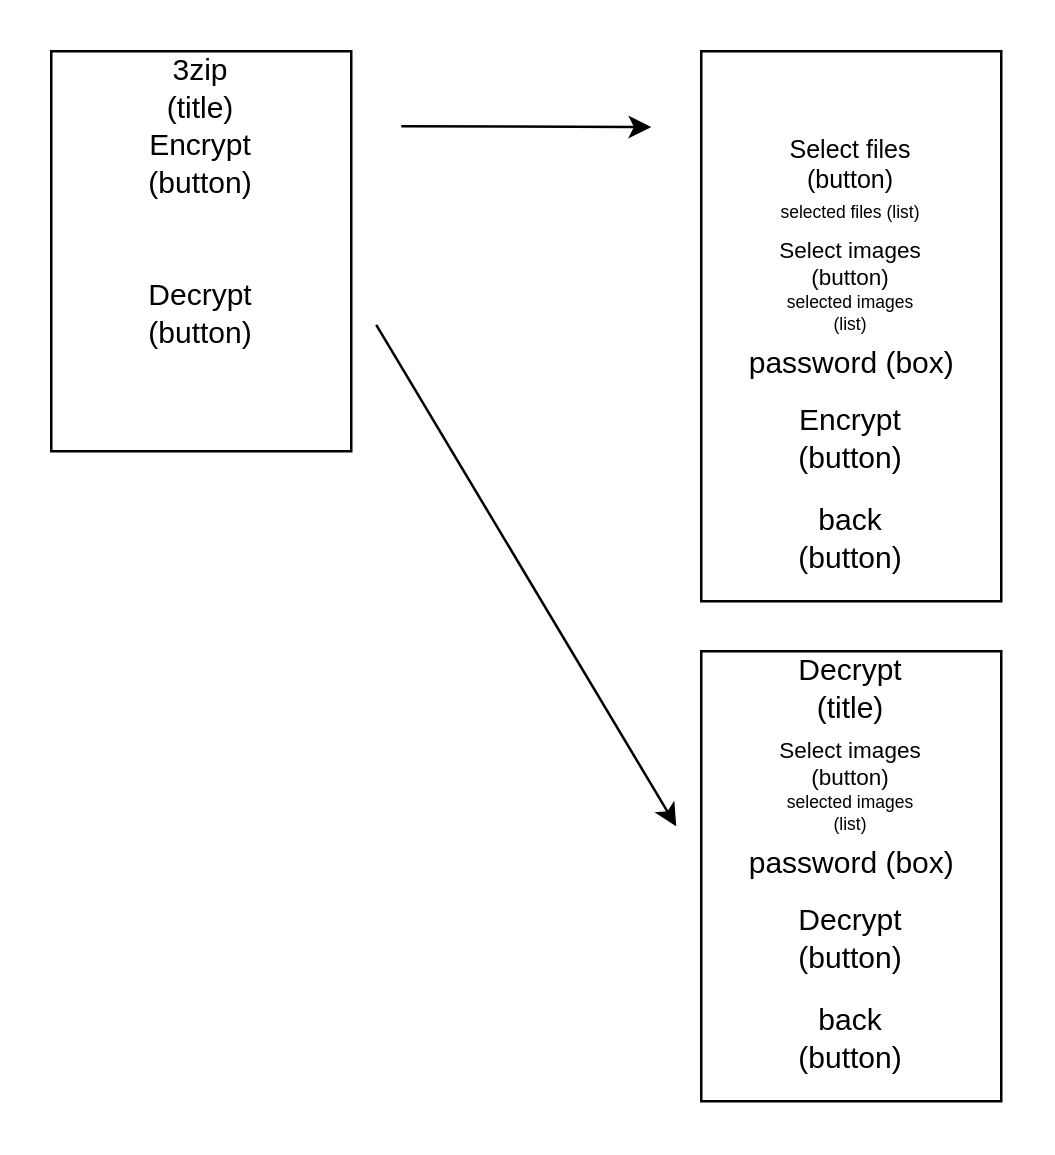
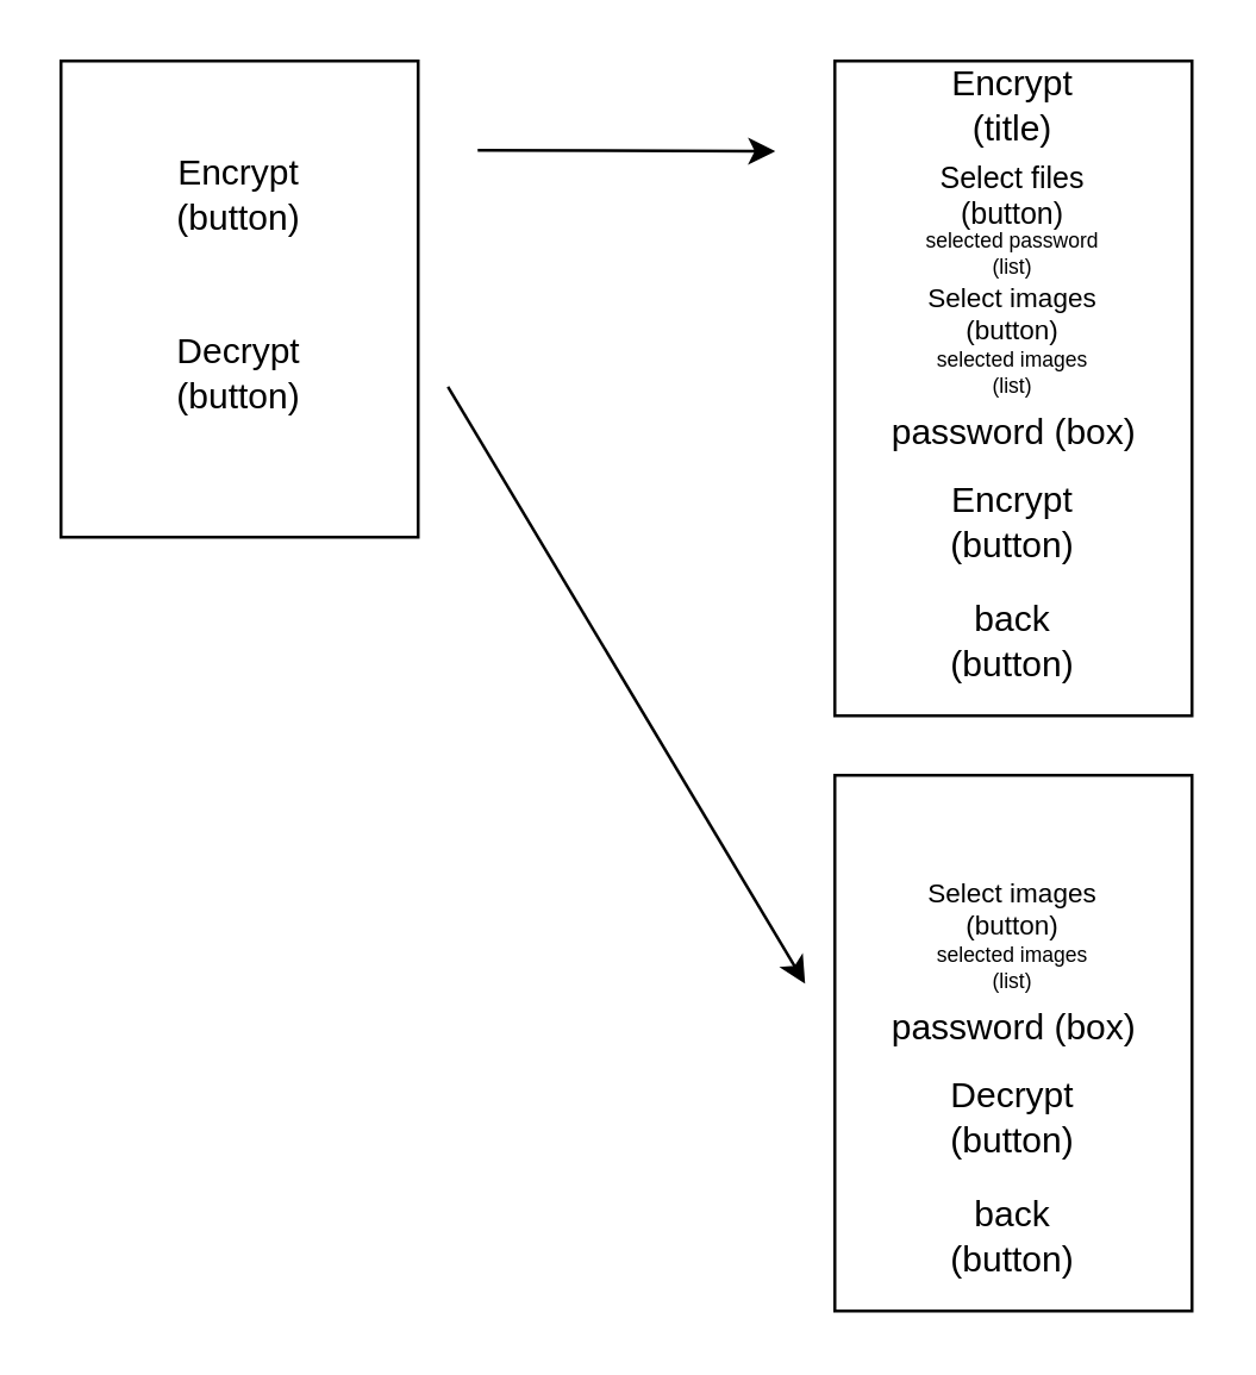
  <mxCell id="0" />
  <mxCell id="1" parent="0" />
  <mxCell id="2" value="" style="rounded=0;whiteSpace=wrap;html=1;" vertex="1" parent="1"><mxGeometry x="20" y="20" width="120" height="160" as="geometry" /></mxCell>
- <mxCell id="3" value="3zip&lt;br&gt;(title)" style="text;html=1;align=center;verticalAlign=middle;whiteSpace=wrap;rounded=0;" vertex="1" parent="1"><mxGeometry x="50" y="20" width="60" height="30" as="geometry" /></mxCell>
  <mxCell id="4" value="Encrypt (button)" style="text;html=1;align=center;verticalAlign=middle;whiteSpace=wrap;rounded=0;" vertex="1" parent="1"><mxGeometry x="50" y="50" width="60" height="30" as="geometry" /></mxCell>
  <mxCell id="5" value="Decrypt (button)" style="text;html=1;align=center;verticalAlign=middle;whiteSpace=wrap;rounded=0;" vertex="1" parent="1"><mxGeometry x="50" y="110" width="60" height="30" as="geometry" /></mxCell>
  <mxCell id="6" value="" style="endArrow=classic;html=1;rounded=0;" edge="1" parent="1"><mxGeometry width="50" height="50" relative="1" as="geometry"><mxPoint x="160" y="50" as="sourcePoint" /><mxPoint x="260" y="50.34" as="targetPoint" /></mxGeometry></mxCell>
  <mxCell id="7" value="" style="rounded=0;whiteSpace=wrap;html=1;" vertex="1" parent="1"><mxGeometry x="280" y="20" width="120" height="220" as="geometry" /></mxCell>
+ <mxCell id="8" value="Encrypt&lt;br&gt;(title)" style="text;html=1;align=center;verticalAlign=middle;whiteSpace=wrap;rounded=0;" vertex="1" parent="1"><mxGeometry x="310" y="20" width="60" height="30" as="geometry" /></mxCell>
  <mxCell id="9" value="Select files (button)" style="text;html=1;align=center;verticalAlign=middle;whiteSpace=wrap;rounded=0;fontSize=10;" vertex="1" parent="1"><mxGeometry x="310" y="50" width="60" height="30" as="geometry" /></mxCell>
- <mxCell id="10" value="selected files (list)" style="text;html=1;align=center;verticalAlign=middle;whiteSpace=wrap;rounded=0;fontSize=7;" vertex="1" parent="1"><mxGeometry x="310" y="70" width="60" height="30" as="geometry" /></mxCell>
+ <mxCell id="10" value="selected password (list)" style="text;html=1;align=center;verticalAlign=middle;whiteSpace=wrap;rounded=0;fontSize=7;" vertex="1" parent="1"><mxGeometry x="310" y="70" width="60" height="30" as="geometry" /></mxCell>
  <mxCell id="11" value="Select images (button)" style="text;html=1;align=center;verticalAlign=middle;whiteSpace=wrap;rounded=0;fontSize=9;" vertex="1" parent="1"><mxGeometry x="310" y="90" width="60" height="30" as="geometry" /></mxCell>
  <mxCell id="12" value="selected images (list)" style="text;html=1;align=center;verticalAlign=middle;whiteSpace=wrap;rounded=0;fontSize=7;" vertex="1" parent="1"><mxGeometry x="310" y="110" width="60" height="30" as="geometry" /></mxCell>
  <mxCell id="13" value="password (box)" style="text;html=1;align=center;verticalAlign=middle;whiteSpace=wrap;rounded=0;" vertex="1" parent="1"><mxGeometry x="287.5" y="130" width="105" height="30" as="geometry" /></mxCell>
  <mxCell id="14" value="Encrypt&lt;br&gt;(button)" style="text;html=1;align=center;verticalAlign=middle;whiteSpace=wrap;rounded=0;" vertex="1" parent="1"><mxGeometry x="310" y="160" width="60" height="30" as="geometry" /></mxCell>
  <mxCell id="15" value="back&lt;br&gt;(button)" style="text;html=1;align=center;verticalAlign=middle;whiteSpace=wrap;rounded=0;" vertex="1" parent="1"><mxGeometry x="310" y="200" width="60" height="30" as="geometry" /></mxCell>
  <mxCell id="16" value="" style="rounded=0;whiteSpace=wrap;html=1;" vertex="1" parent="1"><mxGeometry x="280" y="260" width="120" height="180" as="geometry" /></mxCell>
- <mxCell id="17" value="Decrypt&lt;br&gt;(title)" style="text;html=1;align=center;verticalAlign=middle;whiteSpace=wrap;rounded=0;" vertex="1" parent="1"><mxGeometry x="310" y="260" width="60" height="30" as="geometry" /></mxCell>
  <mxCell id="18" value="Select images (button)" style="text;html=1;align=center;verticalAlign=middle;whiteSpace=wrap;rounded=0;fontSize=9;" vertex="1" parent="1"><mxGeometry x="310" y="290" width="60" height="30" as="geometry" /></mxCell>
  <mxCell id="19" value="selected images (list)" style="text;html=1;align=center;verticalAlign=middle;whiteSpace=wrap;rounded=0;fontSize=7;" vertex="1" parent="1"><mxGeometry x="310" y="310" width="60" height="30" as="geometry" /></mxCell>
  <mxCell id="20" value="password (box)" style="text;html=1;align=center;verticalAlign=middle;whiteSpace=wrap;rounded=0;" vertex="1" parent="1"><mxGeometry x="287.5" y="330" width="105" height="30" as="geometry" /></mxCell>
  <mxCell id="21" value="Decrypt&lt;br&gt;(button)" style="text;html=1;align=center;verticalAlign=middle;whiteSpace=wrap;rounded=0;" vertex="1" parent="1"><mxGeometry x="310" y="360" width="60" height="30" as="geometry" /></mxCell>
  <mxCell id="22" value="back&lt;br&gt;(button)" style="text;html=1;align=center;verticalAlign=middle;whiteSpace=wrap;rounded=0;" vertex="1" parent="1"><mxGeometry x="310" y="400" width="60" height="30" as="geometry" /></mxCell>
  <mxCell id="23" value="" style="endArrow=classic;html=1;rounded=0;" edge="1" parent="1"><mxGeometry width="50" height="50" relative="1" as="geometry"><mxPoint x="150" y="129.43" as="sourcePoint" /><mxPoint x="270" y="330" as="targetPoint" /></mxGeometry></mxCell>
